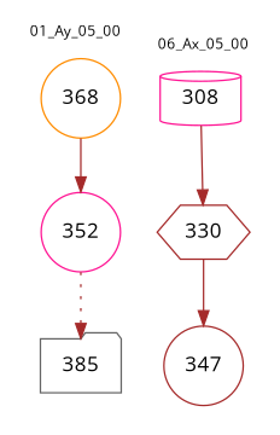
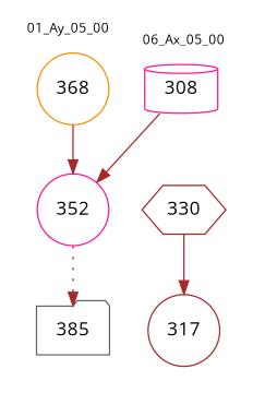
  digraph {
    fontname="Open Sans"
    node [color=deeppink fontname="Open Sans" shape=circle]
    edge [color=brown fontname="Open Sans" style=solid]
    n1 [color=darkorange label=368]
    n2 [label=352]
    n3 [color=gray40 label=385 shape=folder]
    n4 [label=308 shape=cylinder]
    n5 [color=brown label=330 shape=hexagon]
-   n6 [color=brown label=347]
+   n6 [color=brown label=317]
    subgraph cluster_1 {
      color=white
      fontsize=10
      label="01_Ay_05_00"
      n1
      n2
      n3
    }
    subgraph cluster_2 {
      color=white
      fontsize=10
      label="06_Ax_05_00"
      n4
      n5
      n6
    }
    n1 -> n2
    n2 -> n3 [style=dotted]
-   n4 -> n5
+   n4 -> n2
    n5 -> n6
  }
